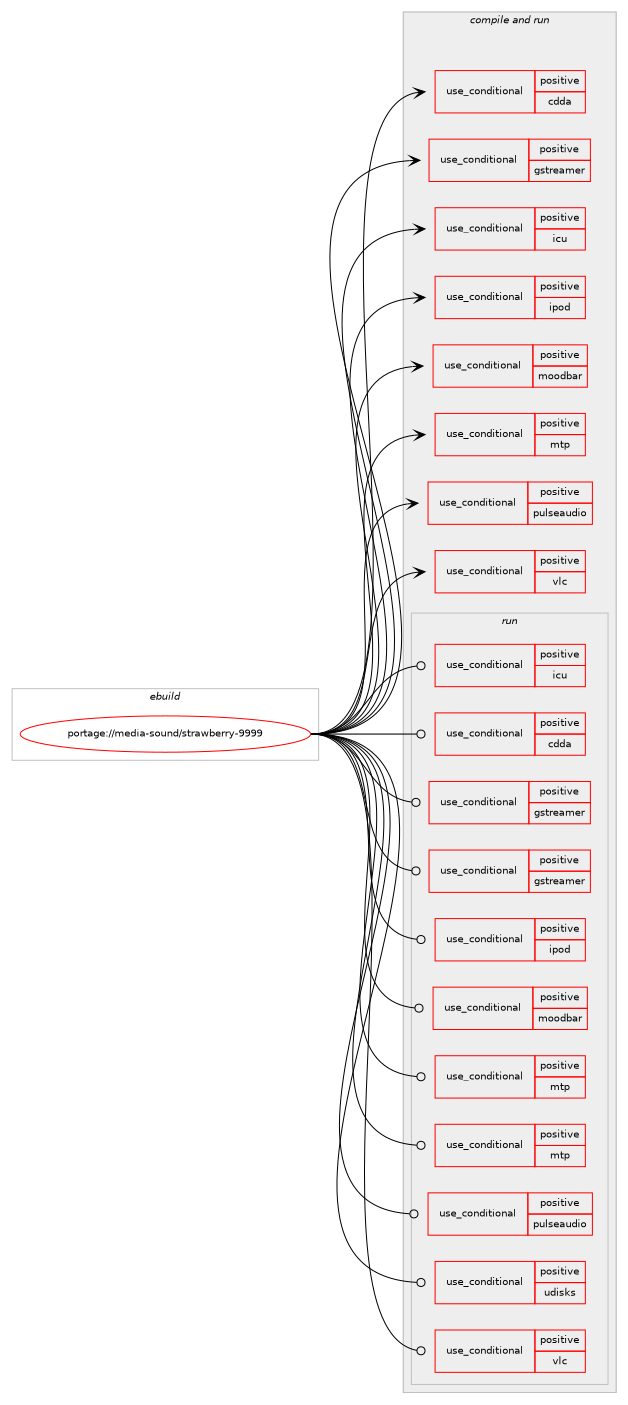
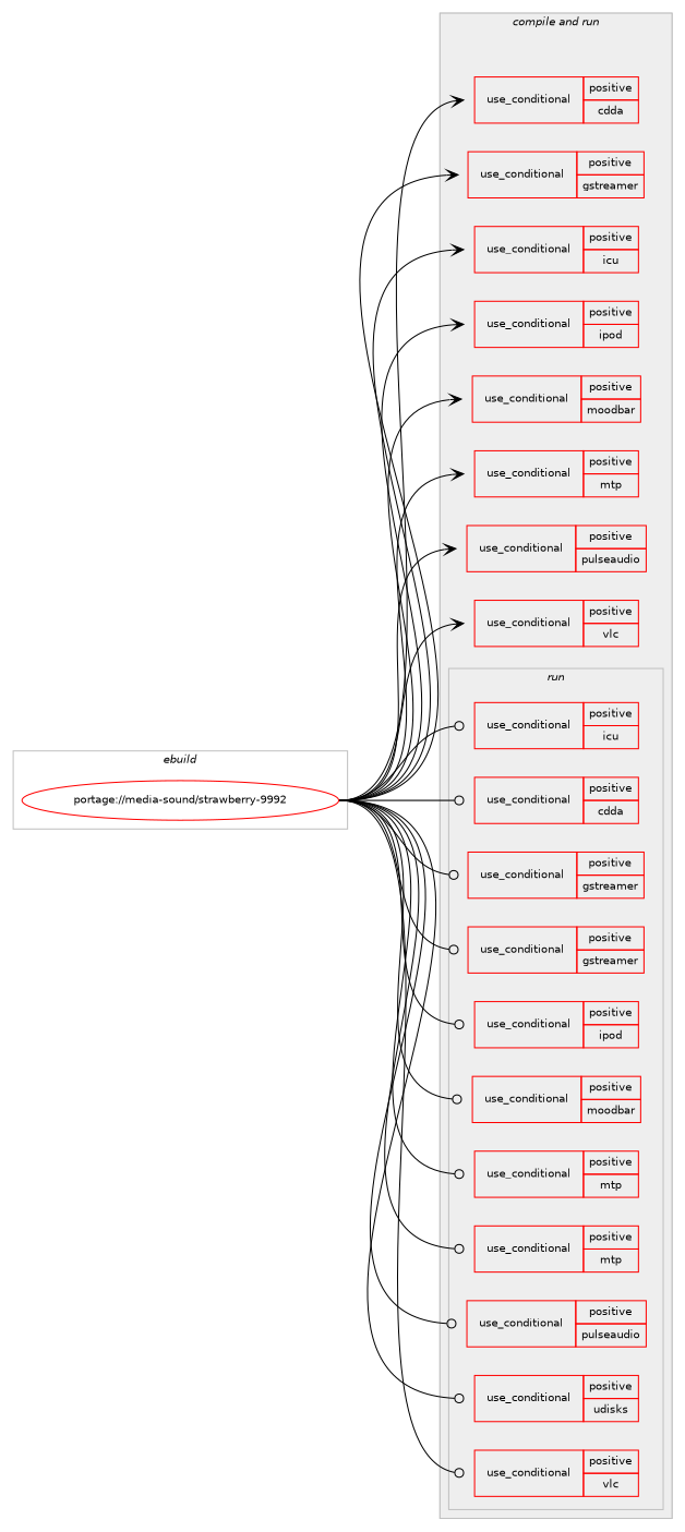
  digraph {
    compound=true
    concentrate=true
    fontname=Helvetica
    fontsize=10
    newrank=true
    rankdir=LR
    ranksep=1.5
    node [color=red fontname=Helvetica fontsize=10 shape=none]
    edge [arrowhead=odot headport=w style=solid tailport=e weight=20]
-   n1 [label="portage://media-sound/strawberry-9999" width=4 shape=""]
+   n1 [label="portage://media-sound/strawberry-9992" width=4 shape=""]
    n2 [label=<<TABLE BORDER="0" CELLBORDER="1" CELLSPACING="0" CELLPADDING="4"><TR><TD ROWSPAN="3" CELLPADDING="10">use_conditional</TD></TR><TR><TD>positive</TD></TR><TR><TD>cdda</TD></TR></TABLE>>]
    n3 [label=<<TABLE BORDER="0" CELLBORDER="1" CELLSPACING="0" CELLPADDING="4"><TR><TD ROWSPAN="3" CELLPADDING="10">use_conditional</TD></TR><TR><TD>positive</TD></TR><TR><TD>gstreamer</TD></TR></TABLE>>]
    n4 [label=<<TABLE BORDER="0" CELLBORDER="1" CELLSPACING="0" CELLPADDING="4"><TR><TD ROWSPAN="3" CELLPADDING="10">use_conditional</TD></TR><TR><TD>positive</TD></TR><TR><TD>icu</TD></TR></TABLE>>]
    n5 [label=<<TABLE BORDER="0" CELLBORDER="1" CELLSPACING="0" CELLPADDING="4"><TR><TD ROWSPAN="3" CELLPADDING="10">use_conditional</TD></TR><TR><TD>positive</TD></TR><TR><TD>ipod</TD></TR></TABLE>>]
    n6 [label=<<TABLE BORDER="0" CELLBORDER="1" CELLSPACING="0" CELLPADDING="4"><TR><TD ROWSPAN="3" CELLPADDING="10">use_conditional</TD></TR><TR><TD>positive</TD></TR><TR><TD>moodbar</TD></TR></TABLE>>]
    n7 [label=<<TABLE BORDER="0" CELLBORDER="1" CELLSPACING="0" CELLPADDING="4"><TR><TD ROWSPAN="3" CELLPADDING="10">use_conditional</TD></TR><TR><TD>positive</TD></TR><TR><TD>mtp</TD></TR></TABLE>>]
    n8 [label=<<TABLE BORDER="0" CELLBORDER="1" CELLSPACING="0" CELLPADDING="4"><TR><TD ROWSPAN="3" CELLPADDING="10">use_conditional</TD></TR><TR><TD>positive</TD></TR><TR><TD>pulseaudio</TD></TR></TABLE>>]
    n9 [label=<<TABLE BORDER="0" CELLBORDER="1" CELLSPACING="0" CELLPADDING="4"><TR><TD ROWSPAN="3" CELLPADDING="10">use_conditional</TD></TR><TR><TD>positive</TD></TR><TR><TD>vlc</TD></TR></TABLE>>]
    n10 [label=<<TABLE BORDER="0" CELLBORDER="1" CELLSPACING="0" CELLPADDING="4"><TR><TD ROWSPAN="3" CELLPADDING="10">use_conditional</TD></TR><TR><TD>positive</TD></TR><TR><TD>icu</TD></TR></TABLE>>]
    n11 [label=<<TABLE BORDER="0" CELLBORDER="1" CELLSPACING="0" CELLPADDING="4"><TR><TD ROWSPAN="3" CELLPADDING="10">use_conditional</TD></TR><TR><TD>positive</TD></TR><TR><TD>cdda</TD></TR></TABLE>>]
    n12 [label=<<TABLE BORDER="0" CELLBORDER="1" CELLSPACING="0" CELLPADDING="4"><TR><TD ROWSPAN="3" CELLPADDING="10">use_conditional</TD></TR><TR><TD>positive</TD></TR><TR><TD>gstreamer</TD></TR></TABLE>>]
    n13 [label=<<TABLE BORDER="0" CELLBORDER="1" CELLSPACING="0" CELLPADDING="4"><TR><TD ROWSPAN="3" CELLPADDING="10">use_conditional</TD></TR><TR><TD>positive</TD></TR><TR><TD>gstreamer</TD></TR></TABLE>>]
    n14 [label=<<TABLE BORDER="0" CELLBORDER="1" CELLSPACING="0" CELLPADDING="4"><TR><TD ROWSPAN="3" CELLPADDING="10">use_conditional</TD></TR><TR><TD>positive</TD></TR><TR><TD>ipod</TD></TR></TABLE>>]
    n15 [label=<<TABLE BORDER="0" CELLBORDER="1" CELLSPACING="0" CELLPADDING="4"><TR><TD ROWSPAN="3" CELLPADDING="10">use_conditional</TD></TR><TR><TD>positive</TD></TR><TR><TD>moodbar</TD></TR></TABLE>>]
    n16 [label=<<TABLE BORDER="0" CELLBORDER="1" CELLSPACING="0" CELLPADDING="4"><TR><TD ROWSPAN="3" CELLPADDING="10">use_conditional</TD></TR><TR><TD>positive</TD></TR><TR><TD>mtp</TD></TR></TABLE>>]
    n17 [label=<<TABLE BORDER="0" CELLBORDER="1" CELLSPACING="0" CELLPADDING="4"><TR><TD ROWSPAN="3" CELLPADDING="10">use_conditional</TD></TR><TR><TD>positive</TD></TR><TR><TD>mtp</TD></TR></TABLE>>]
    n18 [label=<<TABLE BORDER="0" CELLBORDER="1" CELLSPACING="0" CELLPADDING="4"><TR><TD ROWSPAN="3" CELLPADDING="10">use_conditional</TD></TR><TR><TD>positive</TD></TR><TR><TD>pulseaudio</TD></TR></TABLE>>]
    n19 [label=<<TABLE BORDER="0" CELLBORDER="1" CELLSPACING="0" CELLPADDING="4"><TR><TD ROWSPAN="3" CELLPADDING="10">use_conditional</TD></TR><TR><TD>positive</TD></TR><TR><TD>udisks</TD></TR></TABLE>>]
    n20 [label=<<TABLE BORDER="0" CELLBORDER="1" CELLSPACING="0" CELLPADDING="4"><TR><TD ROWSPAN="3" CELLPADDING="10">use_conditional</TD></TR><TR><TD>positive</TD></TR><TR><TD>vlc</TD></TR></TABLE>>]
    subgraph cluster_1 {
      color=gray
      label=<<i>ebuild</i>>
      rank=same
      n1
    }
    subgraph cluster_2 {
      color=gray
      label=<<i>dependencies</i>>
      subgraph cluster_3 {
        color=gray
        fillcolor="#eeeeee"
        label=<<i>compile</i>>
        style=filled
        subgraph sub_4 {
          color=gray
          fillcolor="#eeeeee"
          label=<<i>compile</i>>
          style=filled
          n2
        }
        subgraph sub_5 {
          color=gray
          fillcolor="#eeeeee"
          label=<<i>compile</i>>
          style=filled
          n3
        }
        subgraph sub_6 {
          color=gray
          fillcolor="#eeeeee"
          label=<<i>compile</i>>
          style=filled
          n4
        }
        subgraph sub_7 {
          color=gray
          fillcolor="#eeeeee"
          label=<<i>compile</i>>
          style=filled
          n5
        }
        subgraph sub_8 {
          color=gray
          fillcolor="#eeeeee"
          label=<<i>compile</i>>
          style=filled
          n6
        }
        subgraph sub_9 {
          color=gray
          fillcolor="#eeeeee"
          label=<<i>compile</i>>
          style=filled
          n7
        }
        subgraph sub_10 {
          color=gray
          fillcolor="#eeeeee"
          label=<<i>compile</i>>
          style=filled
          n8
        }
        subgraph sub_11 {
          color=gray
          fillcolor="#eeeeee"
          label=<<i>compile</i>>
          style=filled
          n9
        }
      }
      subgraph cluster_12 {
        color=gray
        fillcolor="#eeeeee"
        label=<<i>compile and run</i>>
        style=filled
      }
      subgraph cluster_13 {
        color=gray
        fillcolor="#eeeeee"
        label=<<i>run</i>>
        style=filled
        subgraph sub_14 {
          color=gray
          fillcolor="#eeeeee"
          label=<<i>run</i>>
          style=filled
          n10
        }
        subgraph sub_15 {
          color=gray
          fillcolor="#eeeeee"
          label=<<i>run</i>>
          style=filled
          n11
        }
        subgraph sub_16 {
          color=gray
          fillcolor="#eeeeee"
          label=<<i>run</i>>
          style=filled
          n12
        }
        subgraph sub_17 {
          color=gray
          fillcolor="#eeeeee"
          label=<<i>run</i>>
          style=filled
          n13
        }
        subgraph sub_18 {
          color=gray
          fillcolor="#eeeeee"
          label=<<i>run</i>>
          style=filled
          n14
        }
        subgraph sub_19 {
          color=gray
          fillcolor="#eeeeee"
          label=<<i>run</i>>
          style=filled
          n15
        }
        subgraph sub_20 {
          color=gray
          fillcolor="#eeeeee"
          label=<<i>run</i>>
          style=filled
          n16
        }
        subgraph sub_21 {
          color=gray
          fillcolor="#eeeeee"
          label=<<i>run</i>>
          style=filled
          n17
        }
        subgraph sub_22 {
          color=gray
          fillcolor="#eeeeee"
          label=<<i>run</i>>
          style=filled
          n18
        }
        subgraph sub_23 {
          color=gray
          fillcolor="#eeeeee"
          label=<<i>run</i>>
          style=filled
          n19
        }
        subgraph sub_24 {
          color=gray
          fillcolor="#eeeeee"
          label=<<i>run</i>>
          style=filled
          n20
        }
      }
    }
    subgraph cluster_25 {
      color=gray
      label=<<i>candidates</i>>
      rank=same
    }
    n1 -> n2 [arrowhead=vee]
    n1 -> n3 [arrowhead=vee]
    n1 -> n4 [arrowhead=vee]
    n1 -> n5 [arrowhead=vee]
    n1 -> n6 [arrowhead=vee]
    n1 -> n7 [arrowhead=vee]
    n1 -> n8 [arrowhead=vee]
    n1 -> n9 [arrowhead=vee]
    n1 -> n10
    n1 -> n11
    n1 -> n12
    n1 -> n13
    n1 -> n14
    n1 -> n15
    n1 -> n16
    n1 -> n17
    n1 -> n18
    n1 -> n19
    n1 -> n20
  }
